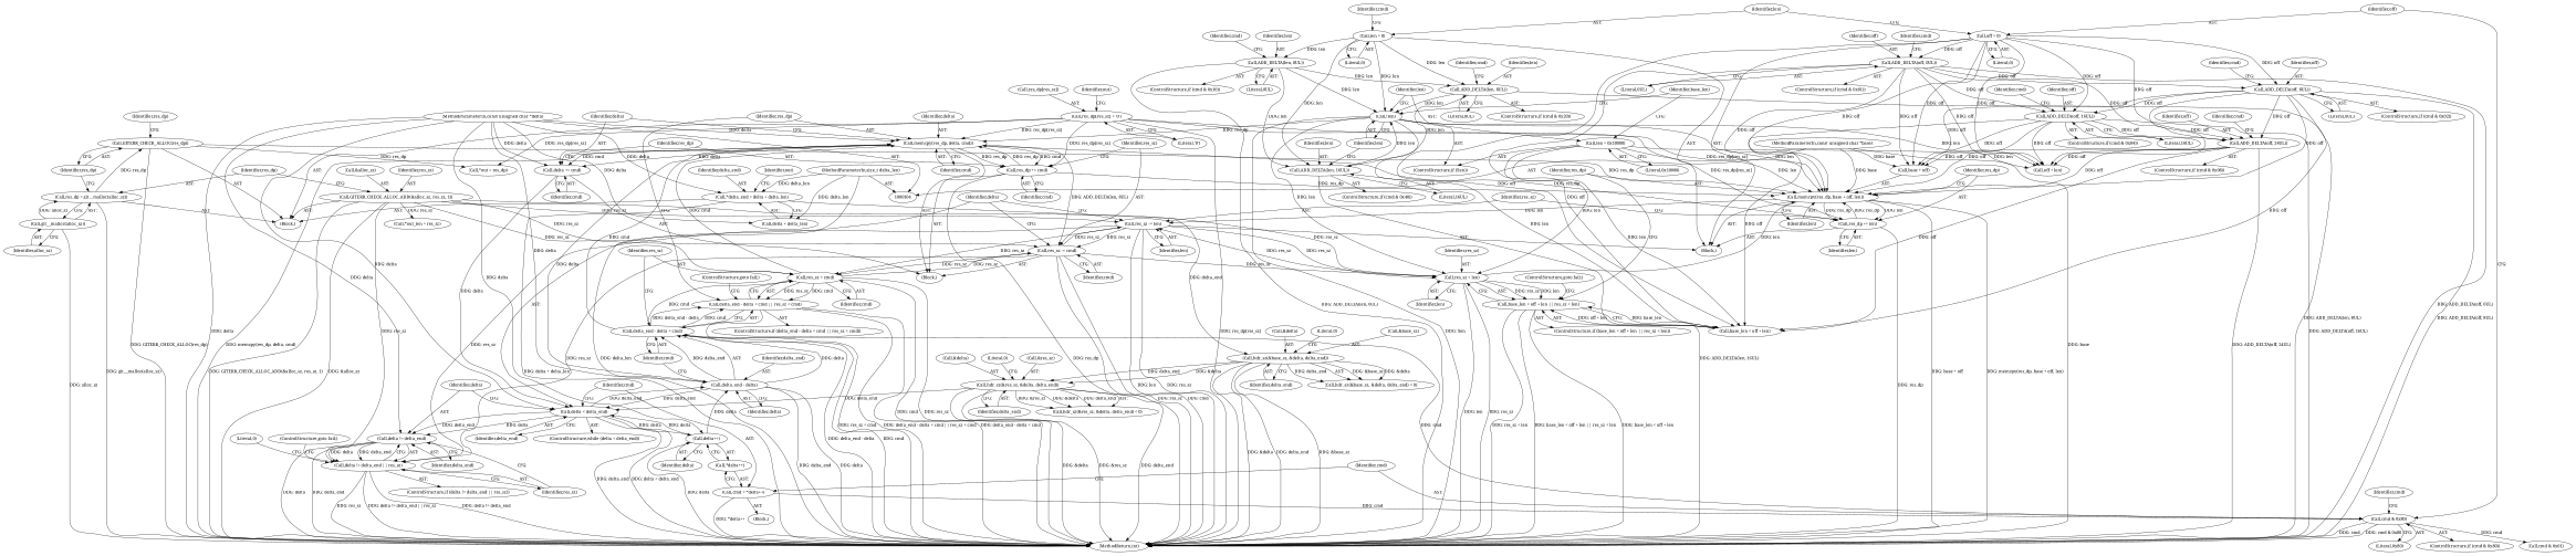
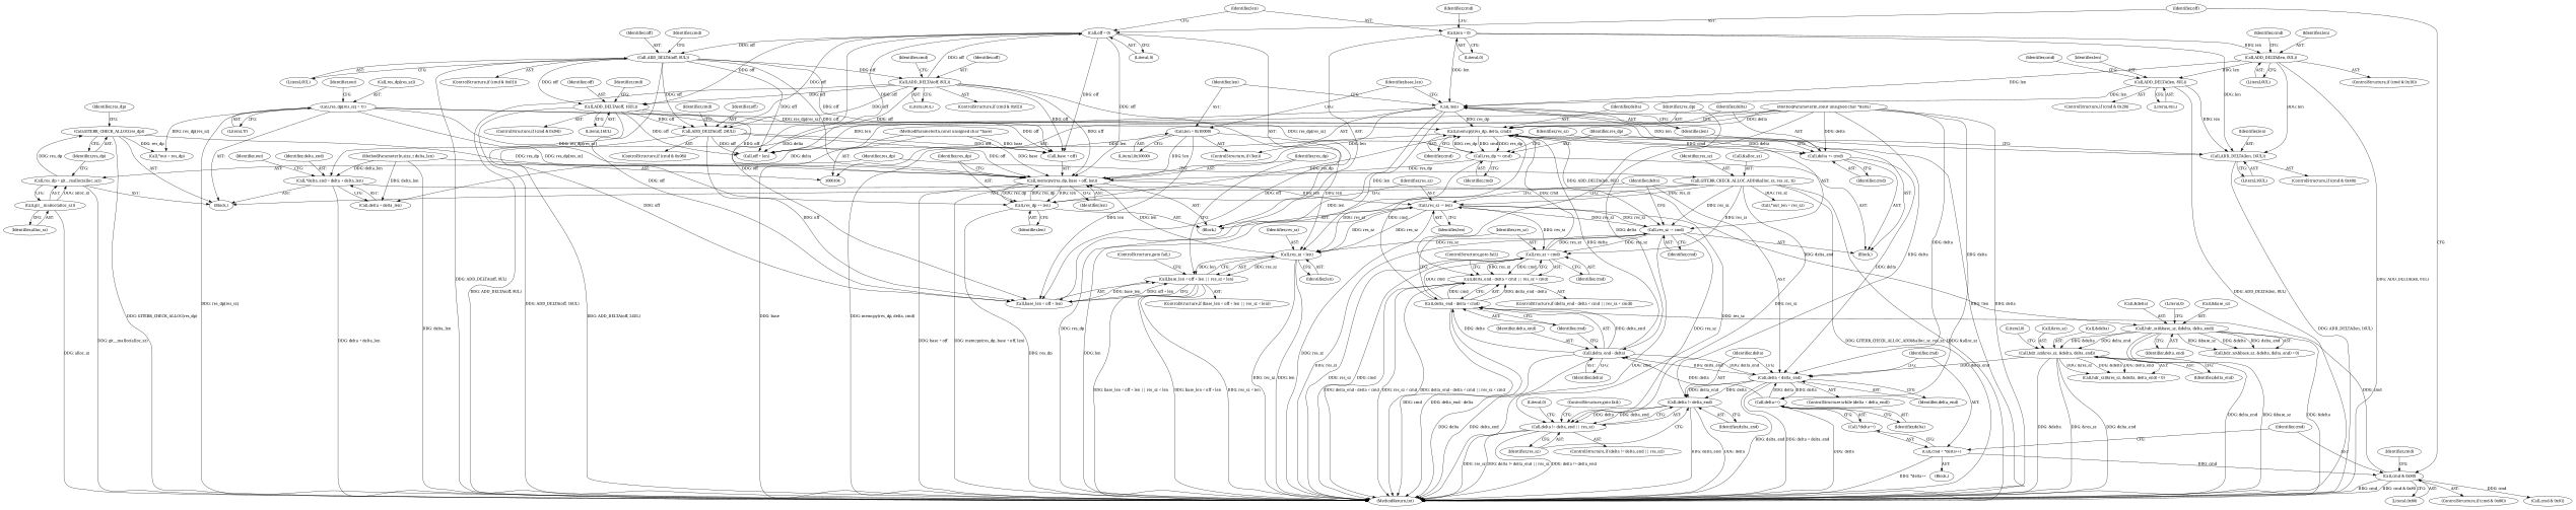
  digraph {
    fontname="Noto Serif"
    node [fontname="Noto Serif"]
    edge [fontname="Noto Serif"]
    n1 [label="(Call,memcpy(res_dp, delta, cmd))"]
    n2 [label="(Call,res_dp += cmd)"]
    n3 [label="(Call,res_sz -= cmd)"]
    n4 [label="(Call,delta += cmd)"]
    n5 [label="(MethodReturn,int)"]
    n6 [label="(Block,)"]
    n7 [label="(Identifier,cmd)"]
    n8 [label="(Call,memcpy(res_dp, base + off, len))"]
    n9 [label="(Identifier,cmd)"]
    n10 [label="(Call,res_sz -= len)"]
    n11 [label="(Call,res_sz < len)"]
    n12 [label="(Call,res_sz < cmd)"]
    n13 [label="(Call,delta != delta_end || res_sz)"]
    n14 [label="(Identifier,cmd)"]
    n15 [label="(Call,delta < delta_end)"]
    n16 [label="(Identifier,cmd)"]
    n17 [label="(Call,res_dp[res_sz] = '\0')"]
    n18 [label="(Call,res_dp += len)"]
    n19 [label="(Block,)"]
    n20 [label="(Literal,'\0')"]
    n21 [label="(Call,*out = res_dp)"]
    n22 [label="(Identifier,len)"]
    n23 [label="(Block,)"]
    n24 [label="(Identifier,len)"]
    n25 [label="(Identifier,len)"]
    n26 [label="(Call,GITERR_CHECK_ALLOC(res_dp))"]
    n27 [label="(Identifier,res_dp)"]
    n28 [label="(Call,res_dp = git__malloc(alloc_sz))"]
    n29 [label="(Call,git__malloc(alloc_sz))"]
    n30 [label="(Identifier,alloc_sz)"]
    n31 [label="(MethodParameterIn,const unsigned char *base)"]
    n32 [label="(Call,base + off)"]
    1000104
    n34 [label="(Call,ADD_DELTA(off, 16UL))"]
    n35 [label="(Call,ADD_DELTA(off, 24UL))"]
    n36 [label="(ControlStructure,if (cmd & 0x04))"]
    n37 [label="(Literal,16UL)"]
    n38 [label="(Call,off + len)"]
    n39 [label="(Call,base_len < off + len)"]
    n40 [label="(ControlStructure,if (cmd & 0x08))"]
    n41 [label="(Call,base_len < off + len || res_sz < len)"]
    n42 [label="(Call,off = 0)"]
    n43 [label="(Call,ADD_DELTA(off, 8UL))"]
    n44 [label="(Call,ADD_DELTA(off, 0UL))"]
    n45 [label="(Literal,0)"]
    n46 [label="(Literal,8UL)"]
    n47 [label="(ControlStructure,if (cmd & 0x02))"]
    n48 [label="(Literal,0UL)"]
    n49 [label="(ControlStructure,if (cmd & 0x01))"]
    n50 [label="(Identifier,len)"]
    n51 [label="(ControlStructure,if (base_len < off + len || res_sz < len))"]
    n52 [label="(Call,delta_end - delta < cmd || res_sz < cmd)"]
    n53 [label="(Identifier,cmd)"]
    n54 [label="(Call,delta != delta_end)"]
    n55 [label="(Identifier,res_sz)"]
    n56 [label="(ControlStructure,if (delta != delta_end || res_sz))"]
    n57 [label="(Call,delta_end - delta < cmd)"]
    n58 [label="(ControlStructure,if (delta_end - delta < cmd || res_sz < cmd))"]
    n59 [label="(Call,GITERR_CHECK_ALLOC_ADD(&alloc_sz, res_sz, 1))"]
    n60 [label="(Call,*out_len = res_sz)"]
    n61 [label="(Identifier,cmd)"]
    n62 [label="(Call,delta_end - delta)"]
    n63 [label="(Identifier,delta)"]
    n64 [label="(Call,delta++)"]
    n65 [label="(Identifier,delta_end)"]
    n66 [label="(ControlStructure,while (delta < delta_end))"]
    n67 [label="(Call,*delta++)"]
    n68 [label="(Identifier,delta)"]
    n69 [label="(Identifier,delta_end)"]
    n70 [label="(MethodParameterIn,const unsigned char *delta)"]
    n71 [label="(Call,*delta_end = delta + delta_len)"]
    n72 [label="(Call,delta + delta_len)"]
    n73 [label="(Call,hdr_sz(&base_sz, &delta, delta_end))"]
    n74 [label="(Call,cmd = *delta++)"]
    n75 [label="(Call,hdr_sz(&res_sz, &delta, delta_end))"]
    n76 [label="(Call,hdr_sz(&res_sz, &delta, delta_end) < 0)"]
    n77 [label="(Identifier,delta_end)"]
    n78 [label="(Call,hdr_sz(&base_sz, &delta, delta_end) < 0)"]
    n79 [label="(Identifier,delta_end)"]
    n80 [label="(MethodParameterIn,size_t delta_len)"]
    n81 [label="(Call,cmd & 0x80)"]
    n82 [label="(Literal,0x80)"]
    n83 [label="(ControlStructure,if (cmd & 0x80))"]
    n84 [label="(Call,cmd & 0x01)"]
    n85 [label="(Block,)"]
    n86 [label="(Call,!len)"]
    n87 [label="(Identifier,len)"]
    n88 [label="(ControlStructure,if (!len))"]
    n89 [label="(Call,ADD_DELTA(len, 16UL))"]
    n90 [label="(Call,ADD_DELTA(len, 8UL))"]
    n91 [label="(ControlStructure,if (cmd & 0x20))"]
    n92 [label="(Literal,8UL)"]
    n93 [label="(ControlStructure,if (cmd & 0x40))"]
    n94 [label="(Literal,16UL)"]
    n95 [label="(Call,len = 0)"]
    n96 [label="(Call,ADD_DELTA(len, 0UL))"]
    n97 [label="(Literal,0)"]
    n98 [label="(ControlStructure,if (cmd & 0x10))"]
    n99 [label="(Literal,0UL)"]
    n100 [label="(Call,len = 0x10000)"]
    n101 [label="(Literal,0x10000)"]
    n102 [label="(Identifier,res_dp)"]
    n103 [label="(Identifier,cmd)"]
    n104 [label="(Identifier,base_len)"]
    n105 [label="(Call,&res_sz)"]
    n106 [label="(Call,&delta)"]
    n107 [label="(Identifier,cmd)"]
    n108 [label="(Identifier,len)"]
    n109 [label="(Identifier,delta_end)"]
    n110 [label="(Identifier,cmd)"]
    n111 [label="(Identifier,delta)"]
    n112 [label="(Identifier,cmd)"]
    n113 [label="(Identifier,res_sz)"]
    n114 [label="(Literal,0)"]
    n115 [label="(Identifier,res_sz)"]
    n116 [label="(Identifier,len)"]
    n117 [label="(Identifier,delta_end)"]
    n118 [label="(Identifier,res_sz)"]
    n119 [label="(Identifier,off)"]
    n120 [label="(Identifier,len)"]
    n121 [label="(Identifier,delta)"]
    n122 [label="(Identifier,cmd)"]
    n123 [label="(Identifier,off)"]
    n124 [label="(Identifier,off)"]
    n125 [label="(Identifier,off)"]
    n126 [label="(Call,&base_sz)"]
    n127 [label="(Literal,0)"]
    n128 [label="(ControlStructure,goto fail;)"]
    n129 [label="(Identifier,cmd)"]
    n130 [label="(Identifier,res_dp)"]
    n131 [label="(Identifier,res_dp)"]
    n132 [label="(Identifier,cmd)"]
    n133 [label="(Identifier,len)"]
    n134 [label="(Identifier,delta)"]
    n135 [label="(Identifier,res_dp)"]
    n136 [label="(Identifier,cmd)"]
    n137 [label="(Identifier,delta)"]
    n138 [label="(Identifier,res_sz)"]
    n139 [label="(ControlStructure,goto fail;)"]
    n140 [label="(Call,&alloc_sz)"]
    n141 [label="(Identifier,out)"]
    n142 [label="(Identifier,cmd)"]
    n143 [label="(Call,&delta)"]
    n144 [label="(Identifier,res_sz)"]
    n145 [label="(Identifier,cmd)"]
    n146 [label="(Identifier,out)"]
    n147 [label="(Call,res_dp[res_sz])"]
    n148 [label="(ControlStructure,goto fail;)"]
    n149 [label="(Literal,0)"]
    n150 [label="(Identifier,len)"]
    n151 [label="(Identifier,off)"]
    n152 [label="(Identifier,res_dp)"]
    n153 [label="(Identifier,res_dp)"]
    n1 -> n2 [label="DDG: cmd"]
    n1 -> n2 [label="DDG: res_dp"]
    n1 -> n3 [label="DDG: ADD_DELTA(len, 8UL)"]
    n1 -> n4 [label="DDG: cmd"]
    n1 -> n4 [label="DDG: delta"]
    n1 -> n5 [label="DDG: memcpy(res_dp, delta, cmd)"]
    n1 -> n6 [label="AST: "]
    n1 -> n7 [label="CFG: "]
    n2 -> n1 [label="DDG: res_dp"]
    n2 -> n5 [label="DDG: res_dp"]
    n2 -> n6 [label="AST: "]
    n2 -> n8 [label="DDG: res_dp"]
    n2 -> n9 [label="CFG: "]
    n3 -> n5 [label="DDG: res_sz"]
    n3 -> n5 [label="DDG: cmd"]
    n3 -> n6 [label="AST: "]
    n3 -> n10 [label="DDG: res_sz"]
    n3 -> n11 [label="DDG: res_sz"]
    n3 -> n12 [label="DDG: res_sz"]
    n3 -> n13 [label="DDG: res_sz"]
    n3 -> n14 [label="CFG: "]
    n4 -> n6 [label="AST: "]
    n4 -> n15 [label="DDG: delta"]
    n4 -> n16 [label="CFG: "]
    n7 -> n1 [label="AST: "]
    n8 -> n5 [label="DDG: base + off"]
    n8 -> n5 [label="DDG: memcpy(res_dp, base + off, len)"]
    n8 -> n10 [label="DDG: len"]
    n8 -> n18 [label="DDG: len"]
    n8 -> n18 [label="DDG: res_dp"]
    n8 -> n23 [label="AST: "]
    n8 -> n24 [label="CFG: "]
    n9 -> n2 [label="AST: "]
    n10 -> n3 [label="DDG: res_sz"]
    n10 -> n5 [label="DDG: len"]
    n10 -> n5 [label="DDG: res_sz"]
    n10 -> n11 [label="DDG: res_sz"]
    n10 -> n12 [label="DDG: res_sz"]
    n10 -> n13 [label="DDG: res_sz"]
    n10 -> n23 [label="AST: "]
    n10 -> n25 [label="CFG: "]
    n11 -> n5 [label="DDG: len"]
    n11 -> n5 [label="DDG: res_sz"]
    n11 -> n8 [label="DDG: len"]
    n11 -> n10 [label="DDG: res_sz"]
    n11 -> n41 [label="AST: "]
    n11 -> n41 [label="DDG: res_sz"]
    n11 -> n41 [label="DDG: len"]
    n11 -> n50 [label="CFG: "]
    n12 -> n1 [label="DDG: cmd"]
    n12 -> n3 [label="DDG: res_sz"]
    n12 -> n5 [label="DDG: res_sz"]
    n12 -> n5 [label="DDG: cmd"]
    n12 -> n52 [label="AST: "]
    n12 -> n52 [label="DDG: res_sz"]
    n12 -> n52 [label="DDG: cmd"]
    n12 -> n53 [label="CFG: "]
    n13 -> n5 [label="DDG: res_sz"]
    n13 -> n5 [label="DDG: delta != delta_end || res_sz"]
    n13 -> n5 [label="DDG: delta != delta_end"]
    n13 -> n54 [label="CFG: "]
    n13 -> n55 [label="CFG: "]
    n13 -> n56 [label="AST: "]
    n14 -> n3 [label="AST: "]
    n15 -> n5 [label="DDG: delta < delta_end"]
    n15 -> n5 [label="DDG: delta_end"]
    n15 -> n54 [label="DDG: delta"]
    n15 -> n54 [label="DDG: delta_end"]
    n15 -> n62 [label="DDG: delta_end"]
    n15 -> n64 [label="DDG: delta"]
    n15 -> n65 [label="CFG: "]
    n15 -> n66 [label="AST: "]
    n16 -> n4 [label="AST: "]
    n17 -> n1 [label="DDG: res_dp[res_sz]"]
    n17 -> n2 [label="DDG: res_dp[res_sz]"]
    n17 -> n5 [label="DDG: res_dp[res_sz]"]
    n17 -> n8 [label="DDG: res_dp[res_sz]"]
    n17 -> n18 [label="DDG: res_dp[res_sz]"]
    n17 -> n19 [label="AST: "]
    n17 -> n20 [label="CFG: "]
    n17 -> n21 [label="DDG: res_dp[res_sz]"]
    n18 -> n1 [label="DDG: res_dp"]
    n18 -> n5 [label="DDG: res_dp"]
    n18 -> n8 [label="DDG: res_dp"]
    n18 -> n22 [label="CFG: "]
    n18 -> n23 [label="AST: "]
    n20 -> n17 [label="AST: "]
    n22 -> n18 [label="AST: "]
    n24 -> n8 [label="AST: "]
    n25 -> n10 [label="AST: "]
    n26 -> n5 [label="DDG: GITERR_CHECK_ALLOC(res_dp)"]
    n26 -> n8 [label="DDG: res_dp"]
    n26 -> n19 [label="AST: "]
    n26 -> n21 [label="DDG: res_dp"]
    n26 -> n27 [label="CFG: "]
    n27 -> n26 [label="AST: "]
    n27 -> n28 [label="CFG: "]
    n28 -> n5 [label="DDG: git__malloc(alloc_sz)"]
    n28 -> n19 [label="AST: "]
    n28 -> n26 [label="DDG: res_dp"]
    n28 -> n29 [label="CFG: "]
    n29 -> n5 [label="DDG: alloc_sz"]
    n29 -> n28 [label="AST: "]
    n29 -> n28 [label="DDG: alloc_sz"]
    n29 -> n30 [label="CFG: "]
    n30 -> n29 [label="AST: "]
    n31 -> n5 [label="DDG: base"]
    n31 -> n8 [label="DDG: base"]
    n31 -> n32 [label="DDG: base"]
    n31 -> 1000104 [label="AST: "]
    n32 -> n8 [label="AST: "]
    n34 -> n5 [label="DDG: ADD_DELTA(off, 16UL)"]
    n34 -> n8 [label="DDG: off"]
    n34 -> n32 [label="DDG: off"]
    n34 -> n35 [label="DDG: off"]
    n34 -> n36 [label="AST: "]
    n34 -> n37 [label="CFG: "]
    n34 -> n38 [label="DDG: off"]
    n34 -> n39 [label="DDG: off"]
    n35 -> n5 [label="DDG: ADD_DELTA(off, 24UL)"]
    n35 -> n8 [label="DDG: off"]
    n35 -> n32 [label="DDG: off"]
    n35 -> n38 [label="DDG: off"]
    n35 -> n39 [label="DDG: off"]
    n35 -> n40 [label="AST: "]
    n37 -> n34 [label="AST: "]
    n39 -> n41 [label="AST: "]
    n39 -> n41 [label="DDG: base_len"]
    n39 -> n41 [label="DDG: off + len"]
    n41 -> n5 [label="DDG: res_sz < len"]
    n41 -> n5 [label="DDG: base_len < off + len || res_sz < len"]
    n41 -> n5 [label="DDG: base_len < off + len"]
    n41 -> n11 [label="CFG: "]
    n41 -> n39 [label="CFG: "]
    n41 -> n51 [label="AST: "]
    n42 -> n8 [label="DDG: off"]
    n42 -> n23 [label="AST: "]
    n42 -> n32 [label="DDG: off"]
    n42 -> n34 [label="DDG: off"]
    n42 -> n35 [label="DDG: off"]
    n42 -> n38 [label="DDG: off"]
    n42 -> n39 [label="DDG: off"]
-   n42 -> n43 [label="DDG: off"]
+   n43 -> n42 [label="DDG: off"]
    n42 -> n44 [label="DDG: off"]
    n42 -> n45 [label="CFG: "]
    n43 -> n5 [label="DDG: ADD_DELTA(off, 8UL)"]
    n43 -> n8 [label="DDG: off"]
    n43 -> n32 [label="DDG: off"]
    n43 -> n34 [label="DDG: off"]
    n43 -> n35 [label="DDG: off"]
    n43 -> n38 [label="DDG: off"]
    n43 -> n39 [label="DDG: off"]
    n43 -> n46 [label="CFG: "]
    n43 -> n47 [label="AST: "]
    n44 -> n5 [label="DDG: ADD_DELTA(off, 0UL)"]
    n44 -> n8 [label="DDG: off"]
    n44 -> n32 [label="DDG: off"]
    n44 -> n34 [label="DDG: off"]
    n44 -> n35 [label="DDG: off"]
    n44 -> n38 [label="DDG: off"]
    n44 -> n39 [label="DDG: off"]
    n44 -> n43 [label="DDG: off"]
    n44 -> n48 [label="CFG: "]
    n44 -> n49 [label="AST: "]
    n45 -> n42 [label="AST: "]
    n46 -> n43 [label="AST: "]
    n48 -> n44 [label="AST: "]
    n50 -> n11 [label="AST: "]
    n52 -> n5 [label="DDG: res_sz < cmd"]
    n52 -> n5 [label="DDG: delta_end - delta < cmd || res_sz < cmd"]
    n52 -> n5 [label="DDG: delta_end - delta < cmd"]
    n52 -> n12 [label="CFG: "]
    n52 -> n57 [label="CFG: "]
    n52 -> n58 [label="AST: "]
    n53 -> n12 [label="AST: "]
    n54 -> n5 [label="DDG: delta"]
    n54 -> n5 [label="DDG: delta_end"]
    n54 -> n13 [label="AST: "]
    n54 -> n13 [label="DDG: delta"]
    n54 -> n13 [label="DDG: delta_end"]
    n54 -> n69 [label="CFG: "]
    n55 -> n13 [label="AST: "]
    n55 -> n54 [label="CFG: "]
    n57 -> n1 [label="DDG: cmd"]
    n57 -> n5 [label="DDG: delta_end - delta"]
    n57 -> n5 [label="DDG: cmd"]
    n57 -> n12 [label="DDG: cmd"]
    n57 -> n52 [label="AST: "]
    n57 -> n52 [label="DDG: delta_end - delta"]
    n57 -> n52 [label="DDG: cmd"]
    n57 -> n61 [label="CFG: "]
    n59 -> n3 [label="DDG: res_sz"]
    n59 -> n5 [label="DDG: GITERR_CHECK_ALLOC_ADD(&alloc_sz, res_sz, 1)"]
    n59 -> n5 [label="DDG: &alloc_sz"]
    n59 -> n10 [label="DDG: res_sz"]
    n59 -> n11 [label="DDG: res_sz"]
    n59 -> n12 [label="DDG: res_sz"]
    n59 -> n13 [label="DDG: res_sz"]
    n59 -> n19 [label="AST: "]
    n59 -> n60 [label="DDG: res_sz"]
    n61 -> n57 [label="AST: "]
    n61 -> n62 [label="CFG: "]
    n62 -> n1 [label="DDG: delta"]
    n62 -> n5 [label="DDG: delta"]
    n62 -> n5 [label="DDG: delta_end"]
    n62 -> n15 [label="DDG: delta_end"]
    n62 -> n57 [label="AST: "]
    n62 -> n57 [label="DDG: delta_end"]
    n62 -> n57 [label="DDG: delta"]
    n62 -> n63 [label="CFG: "]
    n63 -> n62 [label="AST: "]
    n64 -> n5 [label="DDG: delta"]
    n64 -> n15 [label="DDG: delta"]
    n64 -> n62 [label="DDG: delta"]
    n64 -> n67 [label="AST: "]
    n64 -> n68 [label="CFG: "]
    n65 -> n15 [label="AST: "]
    n67 -> n64 [label="CFG: "]
    n67 -> n74 [label="AST: "]
    n68 -> n64 [label="AST: "]
    n69 -> n54 [label="AST: "]
    n70 -> n1 [label="DDG: delta"]
    n70 -> n4 [label="DDG: delta"]
    n70 -> n5 [label="DDG: delta"]
    n70 -> n15 [label="DDG: delta"]
    n70 -> 1000104 [label="AST: "]
    n70 -> n54 [label="DDG: delta"]
    n70 -> n62 [label="DDG: delta"]
    n70 -> n64 [label="DDG: delta"]
    n70 -> n71 [label="DDG: delta"]
    n70 -> n72 [label="DDG: delta"]
    n71 -> n5 [label="DDG: delta + delta_len"]
    n71 -> n19 [label="AST: "]
    n71 -> n72 [label="CFG: "]
    n71 -> n73 [label="DDG: delta_end"]
    n72 -> n71 [label="AST: "]
    n73 -> n5 [label="DDG: &base_sz"]
    n73 -> n5 [label="DDG: &delta"]
    n73 -> n5 [label="DDG: delta_end"]
    n73 -> n75 [label="DDG: &delta"]
    n73 -> n75 [label="DDG: delta_end"]
    n73 -> n78 [label="AST: "]
    n73 -> n78 [label="DDG: &base_sz"]
    n73 -> n78 [label="DDG: &delta"]
    n73 -> n78 [label="DDG: delta_end"]
    n73 -> n79 [label="CFG: "]
    n74 -> n5 [label="DDG: *delta++"]
    n74 -> n67 [label="CFG: "]
    n74 -> n81 [label="DDG: cmd"]
    n74 -> n85 [label="AST: "]
    n75 -> n5 [label="DDG: delta_end"]
    n75 -> n5 [label="DDG: &delta"]
    n75 -> n5 [label="DDG: &res_sz"]
    n75 -> n15 [label="DDG: delta_end"]
    n75 -> n76 [label="AST: "]
    n75 -> n76 [label="DDG: &res_sz"]
    n75 -> n76 [label="DDG: &delta"]
    n75 -> n76 [label="DDG: delta_end"]
    n75 -> n77 [label="CFG: "]
    n77 -> n75 [label="AST: "]
    n79 -> n73 [label="AST: "]
    n80 -> n5 [label="DDG: delta_len"]
    n80 -> 1000104 [label="AST: "]
    n80 -> n71 [label="DDG: delta_len"]
    n80 -> n72 [label="DDG: delta_len"]
    n81 -> n5 [label="DDG: cmd"]
    n81 -> n5 [label="DDG: cmd & 0x80"]
    n81 -> n57 [label="DDG: cmd"]
    n81 -> n82 [label="CFG: "]
    n81 -> n83 [label="AST: "]
    n81 -> n84 [label="DDG: cmd"]
    n82 -> n81 [label="AST: "]
    n86 -> n1 [label="DDG: res_dp"]
    n86 -> n5 [label="DDG: !len"]
    n86 -> n8 [label="DDG: len"]
    n86 -> n11 [label="DDG: len"]
    n86 -> n38 [label="DDG: len"]
    n86 -> n39 [label="DDG: len"]
    n86 -> n87 [label="CFG: "]
    n86 -> n88 [label="AST: "]
    n87 -> n86 [label="AST: "]
    n87 -> n89 [label="CFG: "]
    n89 -> n5 [label="DDG: ADD_DELTA(len, 16UL)"]
    n89 -> n86 [label="DDG: len"]
    n89 -> n93 [label="AST: "]
    n89 -> n94 [label="CFG: "]
    n90 -> n5 [label="DDG: ADD_DELTA(len, 8UL)"]
    n90 -> n86 [label="DDG: len"]
    n90 -> n89 [label="DDG: len"]
    n90 -> n91 [label="AST: "]
    n90 -> n92 [label="CFG: "]
    n92 -> n90 [label="AST: "]
    n94 -> n89 [label="AST: "]
    n95 -> n23 [label="AST: "]
    n95 -> n86 [label="DDG: len"]
    n95 -> n89 [label="DDG: len"]
-   n95 -> n90 [label="DDG: len"]
    n95 -> n96 [label="DDG: len"]
    n95 -> n97 [label="CFG: "]
    n96 -> n5 [label="DDG: ADD_DELTA(len, 0UL)"]
    n96 -> n86 [label="DDG: len"]
    n96 -> n89 [label="DDG: len"]
    n96 -> n90 [label="DDG: len"]
    n96 -> n98 [label="AST: "]
    n96 -> n99 [label="CFG: "]
    n97 -> n95 [label="AST: "]
    n99 -> n96 [label="AST: "]
    n100 -> n8 [label="DDG: len"]
    n100 -> n11 [label="DDG: len"]
    n100 -> n38 [label="DDG: len"]
    n100 -> n39 [label="DDG: len"]
    n100 -> n88 [label="AST: "]
    n100 -> n101 [label="CFG: "]
    n101 -> n100 [label="AST: "]
    n102 -> n8 [label="AST: "]
    n102 -> n41 [label="CFG: "]
    n103 -> n35 [label="CFG: "]
    n104 -> n86 [label="CFG: "]
    n104 -> n100 [label="CFG: "]
    n105 -> n75 [label="AST: "]
    n106 -> n75 [label="AST: "]
    n107 -> n96 [label="CFG: "]
    n108 -> n86 [label="CFG: "]
    n108 -> n100 [label="AST: "]
    n109 -> n62 [label="AST: "]
    n110 -> n90 [label="CFG: "]
    n111 -> n3 [label="CFG: "]
    n111 -> n10 [label="CFG: "]
    n111 -> n15 [label="AST: "]
    n112 -> n95 [label="CFG: "]
    n113 -> n59 [label="AST: "]
    n114 -> n13 [label="CFG: "]
    n115 -> n2 [label="CFG: "]
    n115 -> n3 [label="AST: "]
    n116 -> n42 [label="CFG: "]
    n116 -> n95 [label="AST: "]
    n117 -> n71 [label="AST: "]
    n118 -> n11 [label="AST: "]
    n119 -> n43 [label="AST: "]
    n120 -> n89 [label="AST: "]
    n121 -> n1 [label="CFG: "]
    n121 -> n4 [label="AST: "]
    n122 -> n74 [label="CFG: "]
    n122 -> n81 [label="AST: "]
    n123 -> n34 [label="AST: "]
    n124 -> n44 [label="AST: "]
    n125 -> n35 [label="AST: "]
    n126 -> n73 [label="AST: "]
    n127 -> n75 [label="CFG: "]
    n128 -> n41 [label="CFG: "]
    n129 -> n34 [label="CFG: "]
    n130 -> n2 [label="AST: "]
    n130 -> n4 [label="CFG: "]
    n131 -> n1 [label="AST: "]
    n131 -> n52 [label="CFG: "]
    n132 -> n44 [label="CFG: "]
    n133 -> n90 [label="AST: "]
    n134 -> n1 [label="AST: "]
    n135 -> n8 [label="CFG: "]
    n135 -> n18 [label="AST: "]
    n136 -> n15 [label="CFG: "]
    n136 -> n74 [label="AST: "]
    n137 -> n15 [label="CFG: "]
    n137 -> n54 [label="AST: "]
    n138 -> n12 [label="AST: "]
    n138 -> n57 [label="CFG: "]
    n139 -> n13 [label="CFG: "]
    n140 -> n59 [label="AST: "]
    n141 -> n71 [label="CFG: "]
    n142 -> n81 [label="CFG: "]
    n143 -> n73 [label="AST: "]
    n144 -> n10 [label="AST: "]
    n144 -> n18 [label="CFG: "]
    n145 -> n43 [label="CFG: "]
    n146 -> n17 [label="CFG: "]
    n147 -> n17 [label="AST: "]
    n148 -> n52 [label="CFG: "]
    n149 -> n73 [label="CFG: "]
    n150 -> n96 [label="AST: "]
    n151 -> n42 [label="AST: "]
    n151 -> n81 [label="CFG: "]
    n152 -> n26 [label="CFG: "]
    n153 -> n28 [label="AST: "]
    n153 -> n59 [label="CFG: "]
  }
